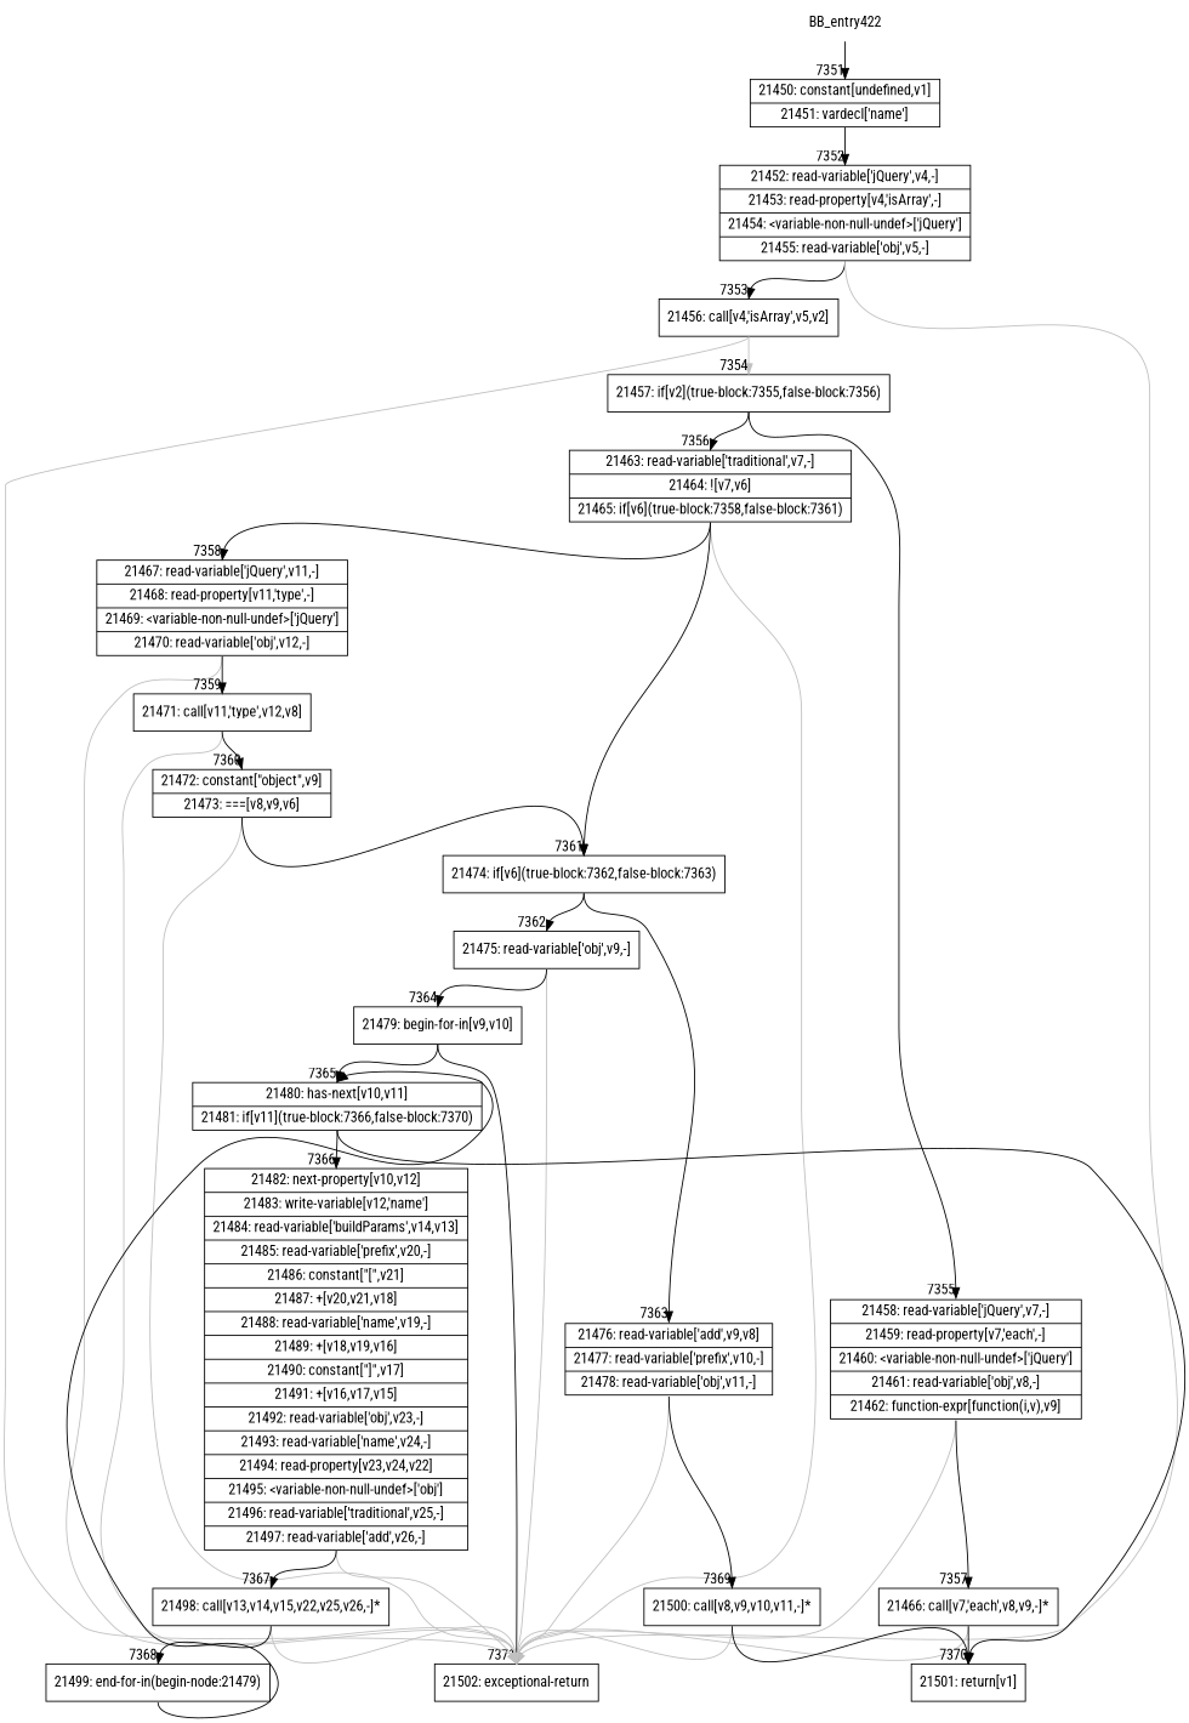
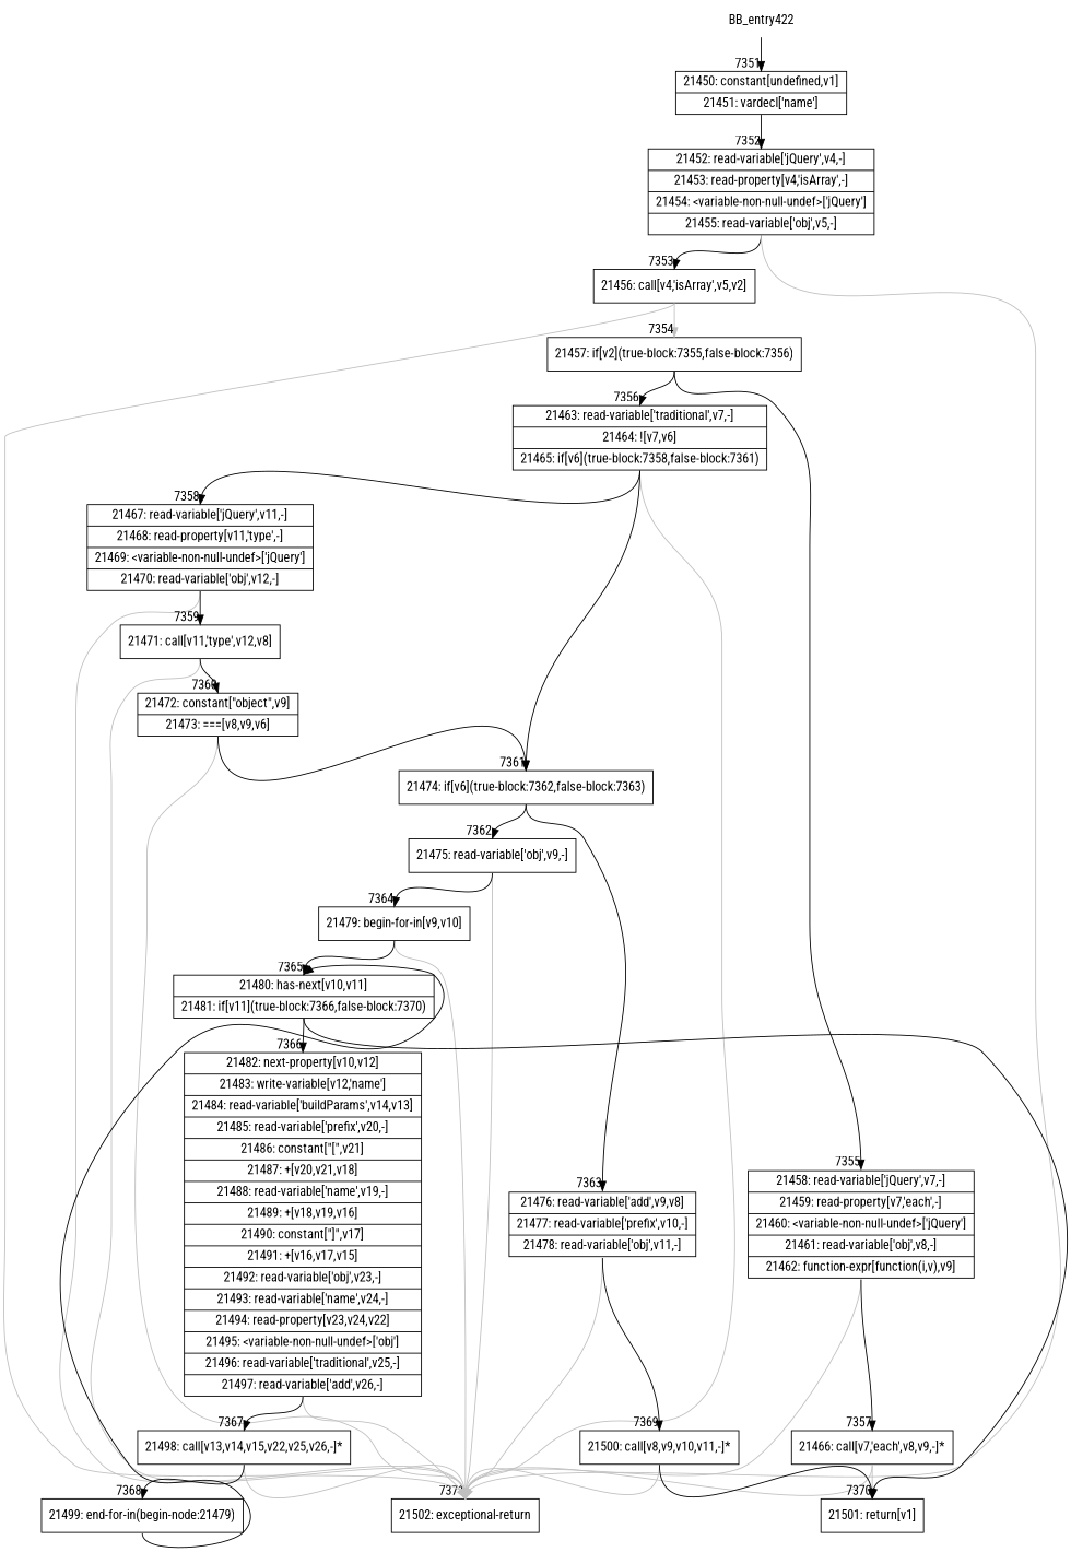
  digraph {
    fontname="Roboto Condensed"
    rankdir=TD
    node [fontname="Roboto Condensed" shape=record]
    edge [fontname="Roboto Condensed" headport=n tailport=s]
    n1 [label=BB_entry422 shape=none]
    n2 [label="{21450: constant[undefined,v1]|21451: vardecl['name']}"]
    n3 [label="{21452: read-variable['jQuery',v4,-]|21453: read-property[v4,'isArray',-]|21454: \<variable-non-null-undef\>['jQuery']|21455: read-variable['obj',v5,-]}"]
    n4 [label="{21456: call[v4,'isArray',v5,v2]}"]
    n5 [label="{21502: exceptional-return}"]
    n6 [label="{21457: if[v2](true-block:7355,false-block:7356)}"]
    n7 [label="{21458: read-variable['jQuery',v7,-]|21459: read-property[v7,'each',-]|21460: \<variable-non-null-undef\>['jQuery']|21461: read-variable['obj',v8,-]|21462: function-expr[function(i,v),v9]}"]
    n8 [label="{21463: read-variable['traditional',v7,-]|21464: ![v7,v6]|21465: if[v6](true-block:7358,false-block:7361)}"]
    n9 [label="{21466: call[v7,'each',v8,v9,-]*}"]
    n10 [label="{21474: if[v6](true-block:7362,false-block:7363)}"]
    n11 [label="{21467: read-variable['jQuery',v11,-]|21468: read-property[v11,'type',-]|21469: \<variable-non-null-undef\>['jQuery']|21470: read-variable['obj',v12,-]}"]
    n12 [label="{21501: return[v1]}"]
    n13 [label="{21475: read-variable['obj',v9,-]}"]
    n14 [label="{21476: read-variable['add',v9,v8]|21477: read-variable['prefix',v10,-]|21478: read-variable['obj',v11,-]}"]
    n15 [label="{21471: call[v11,'type',v12,v8]}"]
    n16 [label="{21479: begin-for-in[v9,v10]}"]
    n17 [label="{21500: call[v8,v9,v10,v11,-]*}"]
    n18 [label="{21472: constant[\"object\",v9]|21473: ===[v8,v9,v6]}"]
    n19 [label="{21480: has-next[v10,v11]|21481: if[v11](true-block:7366,false-block:7370)}"]
    n20 [label="{21482: next-property[v10,v12]|21483: write-variable[v12,'name']|21484: read-variable['buildParams',v14,v13]|21485: read-variable['prefix',v20,-]|21486: constant[\"[\",v21]|21487: +[v20,v21,v18]|21488: read-variable['name',v19,-]|21489: +[v18,v19,v16]|21490: constant[\"]\",v17]|21491: +[v16,v17,v15]|21492: read-variable['obj',v23,-]|21493: read-variable['name',v24,-]|21494: read-property[v23,v24,v22]|21495: \<variable-non-null-undef\>['obj']|21496: read-variable['traditional',v25,-]|21497: read-variable['add',v26,-]}"]
    n21 [label="{21498: call[v13,v14,v15,v22,v25,v26,-]*}"]
    n22 [label="{21499: end-for-in(begin-node:21479)}"]
    n1 -> n2 [headlabel="    7351"]
    n2 -> n3 [headlabel="      7352"]
    n3 -> n4 [headlabel="      7353"]
    n3 -> n5 [color=gray headlabel="      7371"]
    n4 -> n5 [color=gray]
    n4 -> n6 [color=gray headlabel="      7354"]
    n6 -> n7 [headlabel="      7355"]
    n6 -> n8 [headlabel="      7356"]
    n7 -> n5 [color=gray]
    n7 -> n9 [headlabel="      7357"]
    n8 -> n5 [color=gray]
    n8 -> n10 [headlabel="      7361"]
    n8 -> n11 [headlabel="      7358"]
    n9 -> n5 [color=gray]
-   n9 -> n12 [headlabel="      7370"]
+   n9 -> n12 [headlabel="      7370" color=gray]
    n10 -> n13 [headlabel="      7362"]
    n10 -> n14 [headlabel="      7363"]
    n11 -> n5 [color=gray]
    n11 -> n15 [headlabel="      7359"]
    n13 -> n5 [color=gray]
    n13 -> n16 [headlabel="      7364"]
    n14 -> n5 [color=gray]
    n14 -> n17 [headlabel="      7369"]
    n15 -> n5 [color=gray]
    n15 -> n18 [headlabel="      7360"]
-   n16 -> n5 [color=black]
+   n16 -> n5 [color=gray]
    n16 -> n19 [headlabel="      7365"]
    n17 -> n5 [color=gray]
    n17 -> n12
    n18 -> n5 [color=gray]
    n18 -> n10
    n19 -> n12
    n19 -> n20 [headlabel="      7366"]
    n20 -> n5 [color=gray]
    n20 -> n21 [headlabel="      7367"]
    n21 -> n5 [color=gray]
    n21 -> n22 [headlabel="      7368"]
    n22 -> n19
  }
